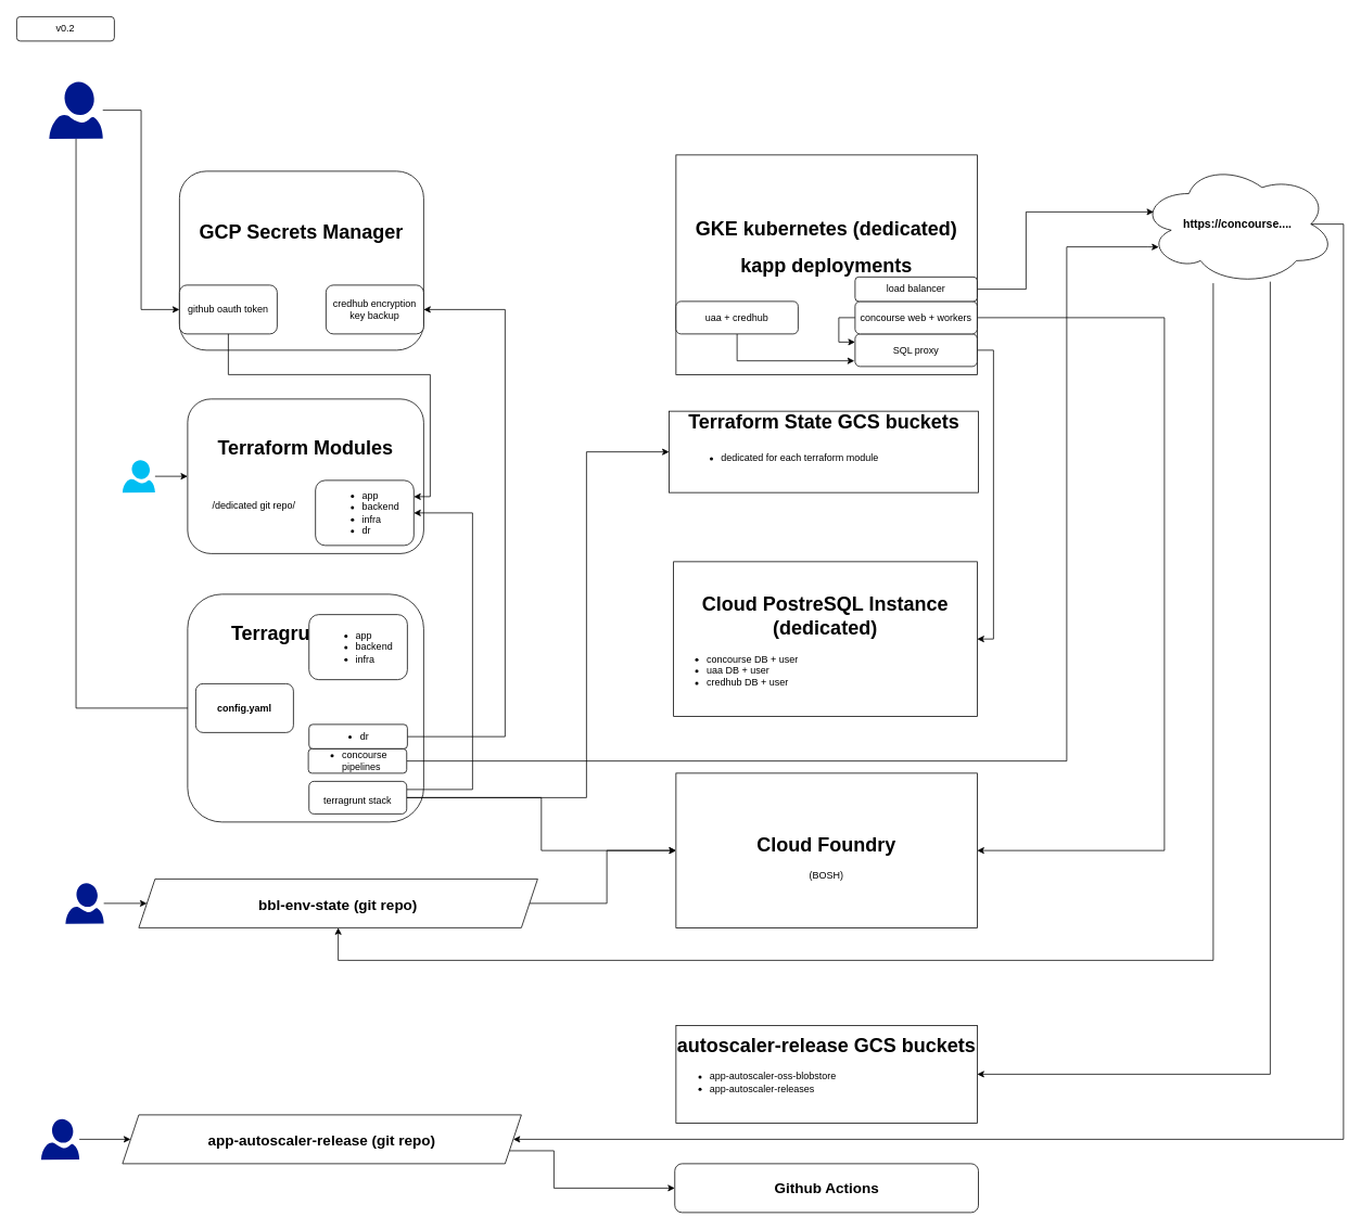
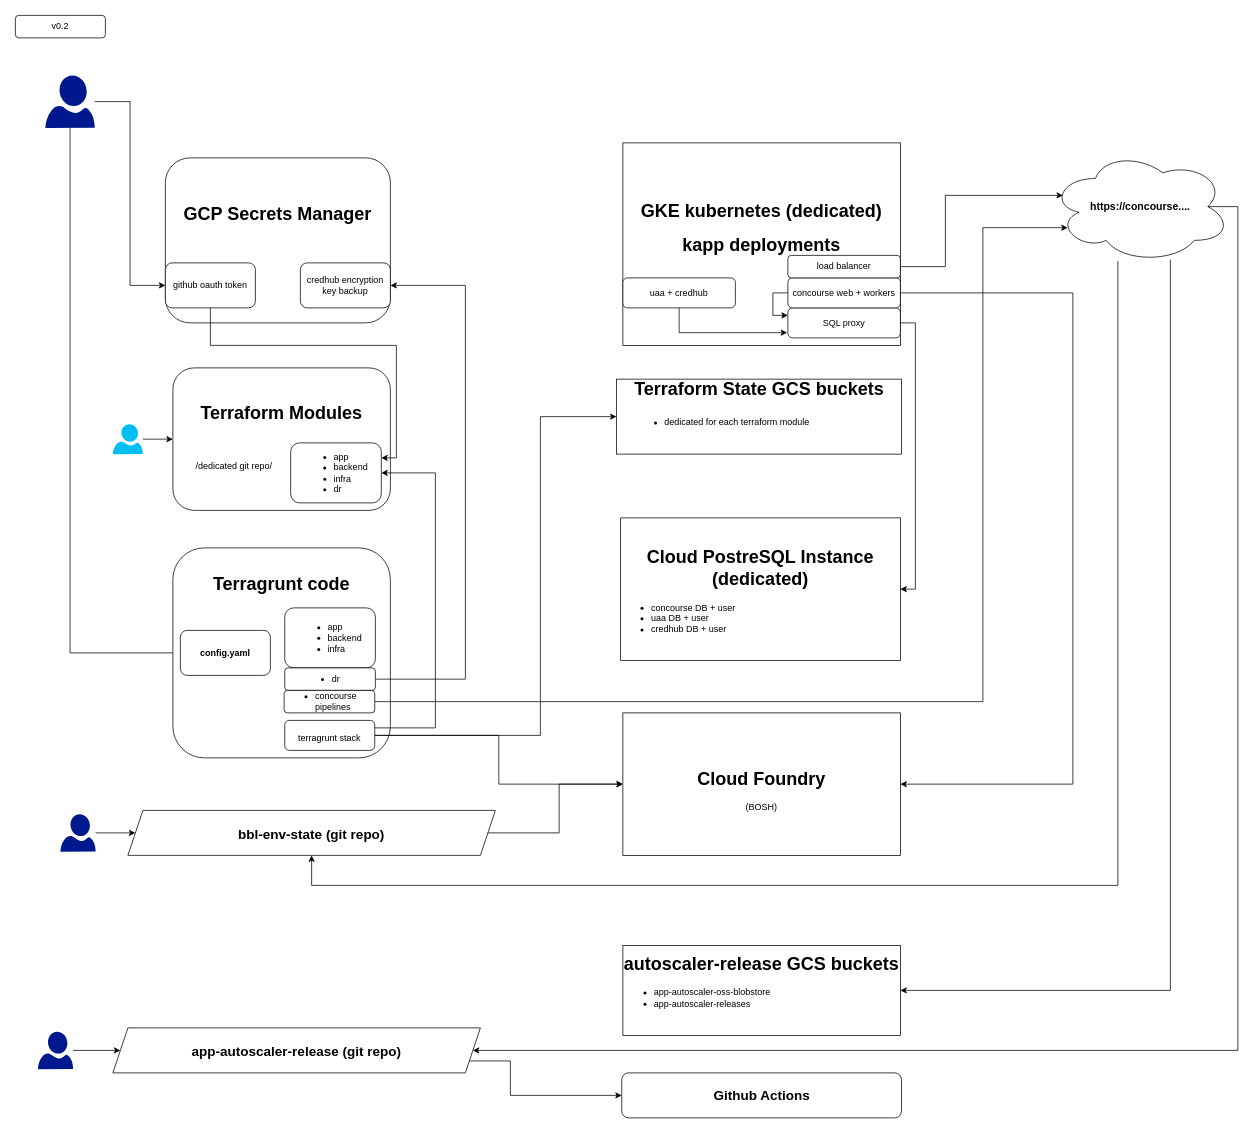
  <mxCell id="0" />
  <mxCell id="1" parent="0" />
  <mxCell id="2" style="edgeStyle=orthogonalEdgeStyle;rounded=0;orthogonalLoop=1;jettySize=auto;html=1;entryX=0;entryY=0.5;entryDx=0;entryDy=0;fontSize=24;" edge="1" parent="1" source="4" target="10"><mxGeometry relative="1" as="geometry" /></mxCell>
  <mxCell id="3" style="edgeStyle=orthogonalEdgeStyle;rounded=0;orthogonalLoop=1;jettySize=auto;html=1;exitX=0.5;exitY=1;exitDx=0;exitDy=0;exitPerimeter=0;entryX=0;entryY=0.5;entryDx=0;entryDy=0;fontSize=12;" edge="1" parent="1" source="4" target="16"><mxGeometry relative="1" as="geometry" /></mxCell>
  <mxCell id="4" value="" style="sketch=0;aspect=fixed;pointerEvents=1;shadow=0;dashed=0;html=1;strokeColor=none;labelPosition=center;verticalLabelPosition=bottom;verticalAlign=top;align=center;fillColor=#00188D;shape=mxgraph.azure.user;fontSize=24;" vertex="1" parent="1"><mxGeometry x="60" y="100" width="65.8" height="70" as="geometry" /></mxCell>
  <mxCell id="5" value="" style="group" vertex="1" connectable="0" parent="1"><mxGeometry x="230" y="490" width="290" height="190" as="geometry" /></mxCell>
  <mxCell id="6" value="&lt;h1&gt;&lt;font style=&quot;font-size: 24px;&quot;&gt;Terraform Modules&lt;/font&gt;&lt;/h1&gt;&lt;div&gt;&lt;font style=&quot;font-size: 12px;&quot;&gt;/dedicated git repo/&amp;nbsp; &amp;nbsp; &amp;nbsp; &amp;nbsp; &amp;nbsp; &amp;nbsp; &amp;nbsp; &amp;nbsp; &amp;nbsp; &amp;nbsp; &amp;nbsp; &amp;nbsp; &amp;nbsp; &amp;nbsp; &amp;nbsp; &amp;nbsp; &amp;nbsp; &amp;nbsp; &amp;nbsp;&amp;nbsp;&lt;/font&gt;&lt;/div&gt;&lt;font style=&quot;font-size: 24px;&quot;&gt;&lt;br&gt;&lt;br&gt;&lt;/font&gt;" style="rounded=1;whiteSpace=wrap;html=1;fontSize=24;" vertex="1" parent="5"><mxGeometry width="290" height="190" as="geometry" /></mxCell>
  <mxCell id="7" value="&lt;p&gt;&lt;/p&gt;&lt;ul style=&quot;font-size: 12px;&quot;&gt;&lt;li style=&quot;text-align: left;&quot;&gt;&lt;span style=&quot;background-color: initial;&quot;&gt;app&lt;/span&gt;&lt;/li&gt;&lt;li style=&quot;text-align: left;&quot;&gt;&lt;span style=&quot;background-color: initial;&quot;&gt;backend&lt;/span&gt;&lt;/li&gt;&lt;li style=&quot;text-align: left;&quot;&gt;&lt;span style=&quot;background-color: initial;&quot;&gt;infra&lt;/span&gt;&lt;/li&gt;&lt;li style=&quot;text-align: left;&quot;&gt;&lt;span style=&quot;background-color: initial;&quot;&gt;dr&lt;/span&gt;&lt;/li&gt;&lt;/ul&gt;&lt;p&gt;&lt;/p&gt;" style="rounded=1;whiteSpace=wrap;html=1;fontSize=24;" vertex="1" parent="5"><mxGeometry x="157.083" y="100" width="120.833" height="80" as="geometry" /></mxCell>
  <mxCell id="8" value="" style="group;rounded=0;glass=0;" vertex="1" connectable="0" parent="1"><mxGeometry x="220" y="210" width="300" height="220" as="geometry" /></mxCell>
  <mxCell id="9" value="&lt;h1&gt;&lt;font style=&quot;font-size: 24px;&quot;&gt;GCP Secrets Manager&lt;/font&gt;&lt;font style=&quot;font-size: 24px;&quot;&gt;&lt;br&gt;&lt;/font&gt;&lt;font style=&quot;font-size: 24px;&quot;&gt;&lt;br&gt;&lt;/font&gt;&lt;/h1&gt;&lt;p&gt;&lt;font style=&quot;font-size: 24px;&quot;&gt;&lt;br&gt;&lt;/font&gt;&lt;/p&gt;" style="rounded=1;whiteSpace=wrap;html=1;" vertex="1" parent="8"><mxGeometry width="300" height="220" as="geometry" /></mxCell>
  <mxCell id="10" value="github oauth token" style="rounded=1;whiteSpace=wrap;html=1;" vertex="1" parent="8"><mxGeometry y="140" width="120" height="60" as="geometry" /></mxCell>
  <mxCell id="11" value="credhub encryption key backup" style="rounded=1;whiteSpace=wrap;html=1;" vertex="1" parent="8"><mxGeometry x="180" y="140" width="120" height="60" as="geometry" /></mxCell>
  <mxCell id="12" value="&lt;h1&gt;GKE kubernetes (dedicated)&lt;/h1&gt;&lt;h1&gt;kapp deployments&lt;/h1&gt;&lt;div&gt;&lt;br&gt;&lt;/div&gt;&lt;div&gt;&lt;br&gt;&lt;/div&gt;&lt;div&gt;&lt;br&gt;&lt;/div&gt;" style="rounded=0;whiteSpace=wrap;html=1;fontSize=12;" vertex="1" parent="1"><mxGeometry x="830" y="190" width="370" height="270" as="geometry" /></mxCell>
  <mxCell id="13" value="&lt;h1&gt;Terraform State GCS buckets&lt;/h1&gt;&lt;h1&gt;&lt;p&gt;&lt;/p&gt;&lt;p&gt;&lt;/p&gt;&lt;ul&gt;&lt;li style=&quot;text-align: left; font-size: 12px;&quot;&gt;&lt;span style=&quot;font-weight: normal;&quot;&gt;dedicated for each terraform module&amp;nbsp;&amp;nbsp;&lt;/span&gt;&lt;/li&gt;&lt;/ul&gt;&lt;/h1&gt;&lt;div&gt;&lt;br&gt;&lt;/div&gt;&lt;div&gt;&lt;br&gt;&lt;/div&gt;" style="rounded=0;whiteSpace=wrap;html=1;fontSize=12;" vertex="1" parent="1"><mxGeometry x="821.5" y="505" width="380" height="100" as="geometry" /></mxCell>
  <mxCell id="14" value="&lt;h1&gt;&lt;font style=&quot;font-size: 24px;&quot;&gt;Terragrunt code&lt;/font&gt;&lt;/h1&gt;&lt;div&gt;&lt;br&gt;&lt;/div&gt;&lt;div&gt;&lt;br&gt;&lt;/div&gt;&lt;div&gt;&lt;br&gt;&lt;/div&gt;&lt;div&gt;&lt;br&gt;&lt;/div&gt;&lt;div&gt;&lt;br&gt;&lt;/div&gt;&lt;div&gt;&lt;br&gt;&lt;/div&gt;&lt;font style=&quot;font-size: 24px;&quot;&gt;&lt;br&gt;&lt;/font&gt;" style="rounded=1;whiteSpace=wrap;html=1;fontSize=24;" vertex="1" parent="1"><mxGeometry x="230" y="730" width="290" height="280" as="geometry" /></mxCell>
- <mxCell id="15" value="&lt;p&gt;&lt;/p&gt;&lt;ul style=&quot;font-size: 12px;&quot;&gt;&lt;li style=&quot;text-align: left;&quot;&gt;&lt;span style=&quot;background-color: initial;&quot;&gt;app&lt;/span&gt;&lt;/li&gt;&lt;li style=&quot;text-align: left;&quot;&gt;&lt;span style=&quot;background-color: initial;&quot;&gt;backend&lt;/span&gt;&lt;/li&gt;&lt;li style=&quot;text-align: left;&quot;&gt;&lt;span style=&quot;background-color: initial;&quot;&gt;infra&lt;/span&gt;&lt;/li&gt;&lt;/ul&gt;&lt;p&gt;&lt;/p&gt;" style="rounded=1;whiteSpace=wrap;html=1;fontSize=24;" vertex="1" parent="1"><mxGeometry x="379.163" y="755" width="120.833" height="80" as="geometry" /></mxCell>
+ <mxCell id="15" value="&lt;p&gt;&lt;/p&gt;&lt;ul style=&quot;font-size: 12px;&quot;&gt;&lt;li style=&quot;text-align: left;&quot;&gt;&lt;span style=&quot;background-color: initial;&quot;&gt;app&lt;/span&gt;&lt;/li&gt;&lt;li style=&quot;text-align: left;&quot;&gt;&lt;span style=&quot;background-color: initial;&quot;&gt;backend&lt;/span&gt;&lt;/li&gt;&lt;li style=&quot;text-align: left;&quot;&gt;&lt;span style=&quot;background-color: initial;&quot;&gt;infra&lt;/span&gt;&lt;/li&gt;&lt;/ul&gt;&lt;p&gt;&lt;/p&gt;" style="rounded=1;whiteSpace=wrap;html=1;fontSize=24;" vertex="1" parent="1"><mxGeometry x="379.163" y="810" width="120.833" height="80" as="geometry" /></mxCell>
  <mxCell id="16" value="&lt;h5 style=&quot;font-size: 12px;&quot;&gt;config.&lt;font style=&quot;font-size: 12px;&quot;&gt;yaml&lt;/font&gt;&lt;/h5&gt;" style="rounded=1;whiteSpace=wrap;html=1;fontSize=24;" vertex="1" parent="1"><mxGeometry x="240" y="840" width="120" height="60" as="geometry" /></mxCell>
  <mxCell id="17" style="edgeStyle=orthogonalEdgeStyle;rounded=0;orthogonalLoop=1;jettySize=auto;html=1;entryX=1;entryY=0.5;entryDx=0;entryDy=0;fontSize=12;exitX=1;exitY=0.25;exitDx=0;exitDy=0;" edge="1" parent="1" source="20" target="7"><mxGeometry relative="1" as="geometry"><Array as="points"><mxPoint x="580" y="970" /><mxPoint x="580" y="630" /></Array></mxGeometry></mxCell>
  <mxCell id="18" style="edgeStyle=orthogonalEdgeStyle;rounded=0;orthogonalLoop=1;jettySize=auto;html=1;fontSize=12;" edge="1" parent="1" source="20" target="28"><mxGeometry relative="1" as="geometry" /></mxCell>
  <mxCell id="19" style="edgeStyle=orthogonalEdgeStyle;rounded=0;orthogonalLoop=1;jettySize=auto;html=1;entryX=0;entryY=0.5;entryDx=0;entryDy=0;fontSize=12;" edge="1" parent="1" source="20" target="13"><mxGeometry relative="1" as="geometry"><Array as="points"><mxPoint x="720" y="980" /><mxPoint x="720" y="555" /></Array></mxGeometry></mxCell>
  <mxCell id="20" value="&lt;p&gt;&lt;/p&gt;&lt;span style=&quot;text-align: left; font-size: 12px; background-color: initial;&quot;&gt;terragrunt stack&lt;/span&gt;&lt;br&gt;&lt;p&gt;&lt;/p&gt;" style="rounded=1;whiteSpace=wrap;html=1;fontSize=24;" vertex="1" parent="1"><mxGeometry x="379.16" y="960" width="120" height="40" as="geometry" /></mxCell>
  <mxCell id="21" style="edgeStyle=orthogonalEdgeStyle;rounded=0;orthogonalLoop=1;jettySize=auto;html=1;entryX=1;entryY=0.5;entryDx=0;entryDy=0;fontSize=12;" edge="1" parent="1" source="22" target="11"><mxGeometry relative="1" as="geometry"><Array as="points"><mxPoint x="620" y="905" /><mxPoint x="620" y="380" /></Array></mxGeometry></mxCell>
  <mxCell id="22" value="&lt;ul style=&quot;font-size: 12px;&quot;&gt;&lt;li&gt;dr&amp;nbsp; &amp;nbsp; &amp;nbsp; &amp;nbsp;&lt;/li&gt;&lt;/ul&gt;" style="rounded=1;whiteSpace=wrap;html=1;fontSize=24;align=center;" vertex="1" parent="1"><mxGeometry x="379.16" y="890" width="120.84" height="30" as="geometry" /></mxCell>
  <mxCell id="23" value="&lt;h1&gt;Cloud PostreSQL Instance (dedicated)&lt;/h1&gt;&lt;div&gt;&lt;ul&gt;&lt;li style=&quot;text-align: left;&quot;&gt;concourse DB + user&lt;/li&gt;&lt;li style=&quot;text-align: left;&quot;&gt;uaa DB + user&lt;/li&gt;&lt;li style=&quot;text-align: left;&quot;&gt;credhub DB + user&lt;/li&gt;&lt;/ul&gt;&lt;/div&gt;" style="rounded=0;whiteSpace=wrap;html=1;fontSize=12;" vertex="1" parent="1"><mxGeometry x="827" y="690" width="373" height="190" as="geometry" /></mxCell>
  <mxCell id="24" style="edgeStyle=orthogonalEdgeStyle;rounded=0;orthogonalLoop=1;jettySize=auto;html=1;entryX=0;entryY=0.5;entryDx=0;entryDy=0;fontSize=12;" edge="1" parent="1" source="25" target="28"><mxGeometry relative="1" as="geometry" /></mxCell>
  <mxCell id="25" value="&lt;h1&gt;&lt;font style=&quot;font-size: 18px;&quot;&gt;bbl-env-state (git repo)&lt;/font&gt;&lt;/h1&gt;" style="shape=parallelogram;perimeter=parallelogramPerimeter;whiteSpace=wrap;html=1;fixedSize=1;rounded=0;glass=0;fontSize=12;" vertex="1" parent="1"><mxGeometry x="170" y="1080" width="490" height="60" as="geometry" /></mxCell>
  <mxCell id="26" style="edgeStyle=orthogonalEdgeStyle;rounded=0;orthogonalLoop=1;jettySize=auto;html=1;entryX=0;entryY=0.5;entryDx=0;entryDy=0;fontSize=12;" edge="1" parent="1" source="27" target="25"><mxGeometry relative="1" as="geometry" /></mxCell>
  <mxCell id="27" value="" style="sketch=0;aspect=fixed;pointerEvents=1;shadow=0;dashed=0;html=1;strokeColor=none;labelPosition=center;verticalLabelPosition=bottom;verticalAlign=top;align=center;fillColor=#00188D;shape=mxgraph.azure.user;fontSize=24;" vertex="1" parent="1"><mxGeometry x="80" y="1085" width="47" height="50" as="geometry" /></mxCell>
  <mxCell id="28" value="&lt;h1&gt;Cloud Foundry&lt;/h1&gt;&lt;div&gt;(BOSH)&lt;/div&gt;" style="rounded=0;whiteSpace=wrap;html=1;fontSize=12;" vertex="1" parent="1"><mxGeometry x="830" y="950" width="370" height="190" as="geometry" /></mxCell>
  <mxCell id="29" style="edgeStyle=orthogonalEdgeStyle;rounded=0;orthogonalLoop=1;jettySize=auto;html=1;entryX=0.5;entryY=1;entryDx=0;entryDy=0;fontSize=18;" edge="1" parent="1" source="31" target="25"><mxGeometry relative="1" as="geometry"><Array as="points"><mxPoint x="1490" y="1180" /><mxPoint x="415" y="1180" /></Array></mxGeometry></mxCell>
  <mxCell id="30" style="edgeStyle=orthogonalEdgeStyle;rounded=0;orthogonalLoop=1;jettySize=auto;html=1;entryX=1;entryY=0.5;entryDx=0;entryDy=0;fontSize=12;" edge="1" parent="1" source="31" target="43"><mxGeometry relative="1" as="geometry"><Array as="points"><mxPoint x="1560" y="1320" /></Array></mxGeometry></mxCell>
  <mxCell id="31" value="&lt;h3&gt;https://concourse....&lt;/h3&gt;" style="ellipse;shape=cloud;whiteSpace=wrap;html=1;rounded=0;glass=0;fontSize=12;" vertex="1" parent="1"><mxGeometry x="1400" y="200" width="240" height="150" as="geometry" /></mxCell>
  <mxCell id="32" style="edgeStyle=orthogonalEdgeStyle;rounded=0;orthogonalLoop=1;jettySize=auto;html=1;entryX=1;entryY=0.5;entryDx=0;entryDy=0;fontSize=12;" edge="1" parent="1" source="33" target="23"><mxGeometry relative="1" as="geometry"><Array as="points"><mxPoint x="1220" y="430" /><mxPoint x="1220" y="785" /></Array></mxGeometry></mxCell>
  <mxCell id="33" value="SQL proxy" style="rounded=1;whiteSpace=wrap;html=1;glass=0;fontSize=12;" vertex="1" parent="1"><mxGeometry x="1050" y="410" width="150" height="40" as="geometry" /></mxCell>
  <mxCell id="34" style="edgeStyle=orthogonalEdgeStyle;rounded=0;orthogonalLoop=1;jettySize=auto;html=1;entryX=0;entryY=0.25;entryDx=0;entryDy=0;fontSize=12;" edge="1" parent="1" source="36" target="33"><mxGeometry relative="1" as="geometry"><Array as="points"><mxPoint x="1030" y="390" /><mxPoint x="1030" y="420" /></Array></mxGeometry></mxCell>
  <mxCell id="35" style="edgeStyle=orthogonalEdgeStyle;rounded=0;orthogonalLoop=1;jettySize=auto;html=1;entryX=1;entryY=0.5;entryDx=0;entryDy=0;fontSize=12;" edge="1" parent="1" source="36" target="28"><mxGeometry relative="1" as="geometry"><Array as="points"><mxPoint x="1430" y="390" /><mxPoint x="1430" y="1045" /></Array></mxGeometry></mxCell>
  <mxCell id="36" value="concourse web + workers" style="rounded=1;whiteSpace=wrap;html=1;glass=0;fontSize=12;" vertex="1" parent="1"><mxGeometry x="1050" y="370" width="150" height="40" as="geometry" /></mxCell>
  <mxCell id="37" style="edgeStyle=orthogonalEdgeStyle;rounded=0;orthogonalLoop=1;jettySize=auto;html=1;entryX=-0.006;entryY=0.827;entryDx=0;entryDy=0;fontSize=12;exitX=0.5;exitY=1;exitDx=0;exitDy=0;entryPerimeter=0;" edge="1" parent="1" source="38" target="33"><mxGeometry relative="1" as="geometry" /></mxCell>
  <mxCell id="38" value="uaa + credhub" style="rounded=1;whiteSpace=wrap;html=1;glass=0;fontSize=12;" vertex="1" parent="1"><mxGeometry x="830" y="370" width="150" height="40" as="geometry" /></mxCell>
  <mxCell id="39" style="edgeStyle=orthogonalEdgeStyle;rounded=0;orthogonalLoop=1;jettySize=auto;html=1;entryX=0.07;entryY=0.4;entryDx=0;entryDy=0;entryPerimeter=0;fontSize=12;" edge="1" parent="1" source="40" target="31"><mxGeometry relative="1" as="geometry"><Array as="points"><mxPoint x="1260" y="355" /><mxPoint x="1260" y="260" /></Array></mxGeometry></mxCell>
  <mxCell id="40" value="load balancer" style="rounded=1;whiteSpace=wrap;html=1;glass=0;fontSize=12;" vertex="1" parent="1"><mxGeometry x="1050" y="340" width="150" height="30" as="geometry" /></mxCell>
  <mxCell id="41" style="edgeStyle=orthogonalEdgeStyle;rounded=0;orthogonalLoop=1;jettySize=auto;html=1;entryX=0.096;entryY=0.688;entryDx=0;entryDy=0;entryPerimeter=0;fontSize=12;" edge="1" parent="1" source="42" target="31"><mxGeometry relative="1" as="geometry"><Array as="points"><mxPoint x="1310" y="935" /><mxPoint x="1310" y="303" /><mxPoint x="1410" y="303" /></Array></mxGeometry></mxCell>
  <mxCell id="42" value="&lt;ul style=&quot;font-size: 12px;&quot;&gt;&lt;li&gt;concourse pipelines&lt;/li&gt;&lt;/ul&gt;" style="rounded=1;whiteSpace=wrap;html=1;fontSize=24;align=left;" vertex="1" parent="1"><mxGeometry x="378.32" y="920" width="120.84" height="30" as="geometry" /></mxCell>
  <mxCell id="43" value="&lt;h1&gt;&lt;span style=&quot;text-align: left; background-color: initial;&quot;&gt;autoscaler-release GCS buckets&lt;/span&gt;&lt;/h1&gt;&lt;div&gt;&lt;ul&gt;&lt;li style=&quot;text-align: left;&quot;&gt;&lt;span style=&quot;background-color: initial;&quot;&gt;app-autoscaler-oss-blobstore&lt;/span&gt;&lt;/li&gt;&lt;li style=&quot;text-align: left;&quot;&gt;&lt;span style=&quot;background-color: initial;&quot;&gt;app-autoscaler-releases&lt;/span&gt;&lt;/li&gt;&lt;/ul&gt;&lt;/div&gt;&lt;div&gt;&lt;br&gt;&lt;/div&gt;&lt;div&gt;&lt;br&gt;&lt;/div&gt;" style="rounded=0;whiteSpace=wrap;html=1;fontSize=12;" vertex="1" parent="1"><mxGeometry x="830" y="1260" width="370" height="120" as="geometry" /></mxCell>
  <mxCell id="44" style="edgeStyle=orthogonalEdgeStyle;rounded=0;orthogonalLoop=1;jettySize=auto;html=1;entryX=0;entryY=0.5;entryDx=0;entryDy=0;fontSize=12;exitX=1;exitY=0.75;exitDx=0;exitDy=0;" edge="1" parent="1" source="46" target="49"><mxGeometry relative="1" as="geometry"><Array as="points"><mxPoint x="680" y="1414" /><mxPoint x="680" y="1460" /></Array></mxGeometry></mxCell>
  <mxCell id="45" style="edgeStyle=orthogonalEdgeStyle;rounded=0;orthogonalLoop=1;jettySize=auto;html=1;entryX=0.875;entryY=0.5;entryDx=0;entryDy=0;entryPerimeter=0;fontSize=12;endArrow=none;endFill=0;startArrow=classic;startFill=1;" edge="1" parent="1" source="46" target="31"><mxGeometry relative="1" as="geometry"><Array as="points"><mxPoint x="1650" y="1400" /><mxPoint x="1650" y="275" /></Array></mxGeometry></mxCell>
  <mxCell id="46" value="&lt;h1&gt;&lt;font style=&quot;font-size: 18px;&quot;&gt;app-autoscaler-release (git repo)&lt;/font&gt;&lt;/h1&gt;" style="shape=parallelogram;perimeter=parallelogramPerimeter;whiteSpace=wrap;html=1;fixedSize=1;rounded=0;glass=0;fontSize=12;" vertex="1" parent="1"><mxGeometry x="150" y="1370" width="490" height="60" as="geometry" /></mxCell>
  <mxCell id="47" style="edgeStyle=orthogonalEdgeStyle;rounded=0;orthogonalLoop=1;jettySize=auto;html=1;entryX=0;entryY=0.5;entryDx=0;entryDy=0;fontSize=12;" edge="1" parent="1" source="48" target="46"><mxGeometry relative="1" as="geometry" /></mxCell>
  <mxCell id="48" value="" style="sketch=0;aspect=fixed;pointerEvents=1;shadow=0;dashed=0;html=1;strokeColor=none;labelPosition=center;verticalLabelPosition=bottom;verticalAlign=top;align=center;fillColor=#00188D;shape=mxgraph.azure.user;fontSize=24;" vertex="1" parent="1"><mxGeometry x="50" y="1375" width="47" height="50" as="geometry" /></mxCell>
  <mxCell id="49" value="&lt;h2&gt;Github Actions&lt;/h2&gt;" style="rounded=1;whiteSpace=wrap;html=1;glass=0;fontSize=12;" vertex="1" parent="1"><mxGeometry x="828.5" y="1430" width="373" height="60" as="geometry" /></mxCell>
  <mxCell id="50" value="v0.2" style="rounded=1;whiteSpace=wrap;html=1;glass=0;fontSize=12;" vertex="1" parent="1"><mxGeometry width="120" height="30" as="geometry" x="20" y="20" /></mxCell>
  <mxCell id="51" style="edgeStyle=orthogonalEdgeStyle;rounded=0;orthogonalLoop=1;jettySize=auto;html=1;entryX=1;entryY=0.25;entryDx=0;entryDy=0;fontSize=12;startArrow=none;startFill=0;endArrow=classic;endFill=1;" edge="1" parent="1" source="10" target="7"><mxGeometry relative="1" as="geometry"><Array as="points"><mxPoint x="280" y="460" /><mxPoint x="528" y="460" /><mxPoint x="528" y="610" /></Array></mxGeometry></mxCell>
  <mxCell id="52" style="edgeStyle=orthogonalEdgeStyle;rounded=0;orthogonalLoop=1;jettySize=auto;html=1;fontSize=12;startArrow=none;startFill=0;endArrow=classic;endFill=1;" edge="1" parent="1" source="53" target="6"><mxGeometry relative="1" as="geometry" /></mxCell>
  <mxCell id="53" value="" style="verticalLabelPosition=bottom;html=1;verticalAlign=top;align=center;strokeColor=none;fillColor=#00BEF2;shape=mxgraph.azure.user;rounded=0;glass=0;fontSize=12;" vertex="1" parent="1"><mxGeometry x="150" y="565" width="40" height="40" as="geometry" /></mxCell>
